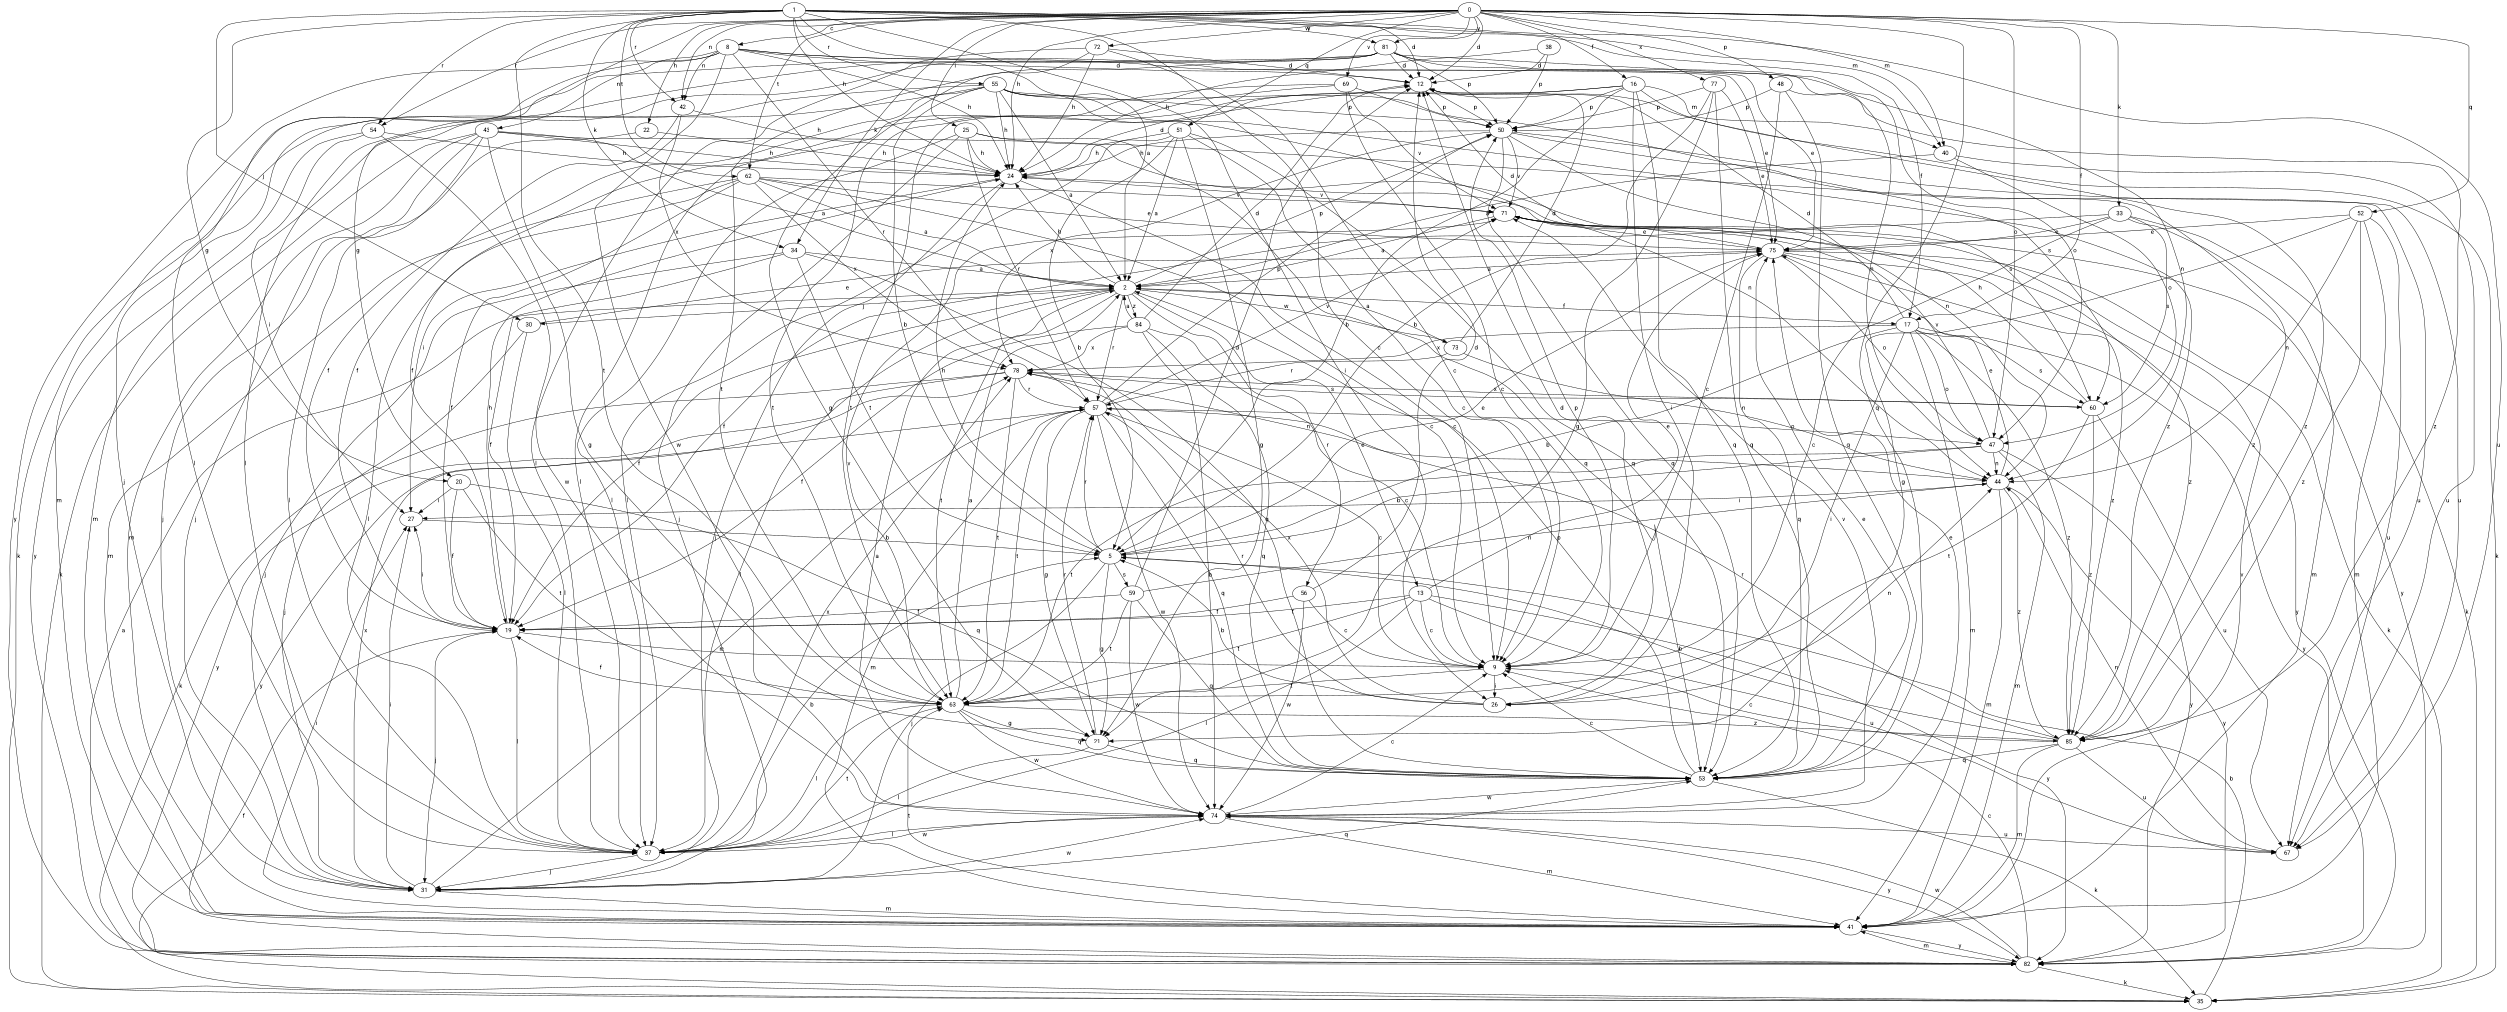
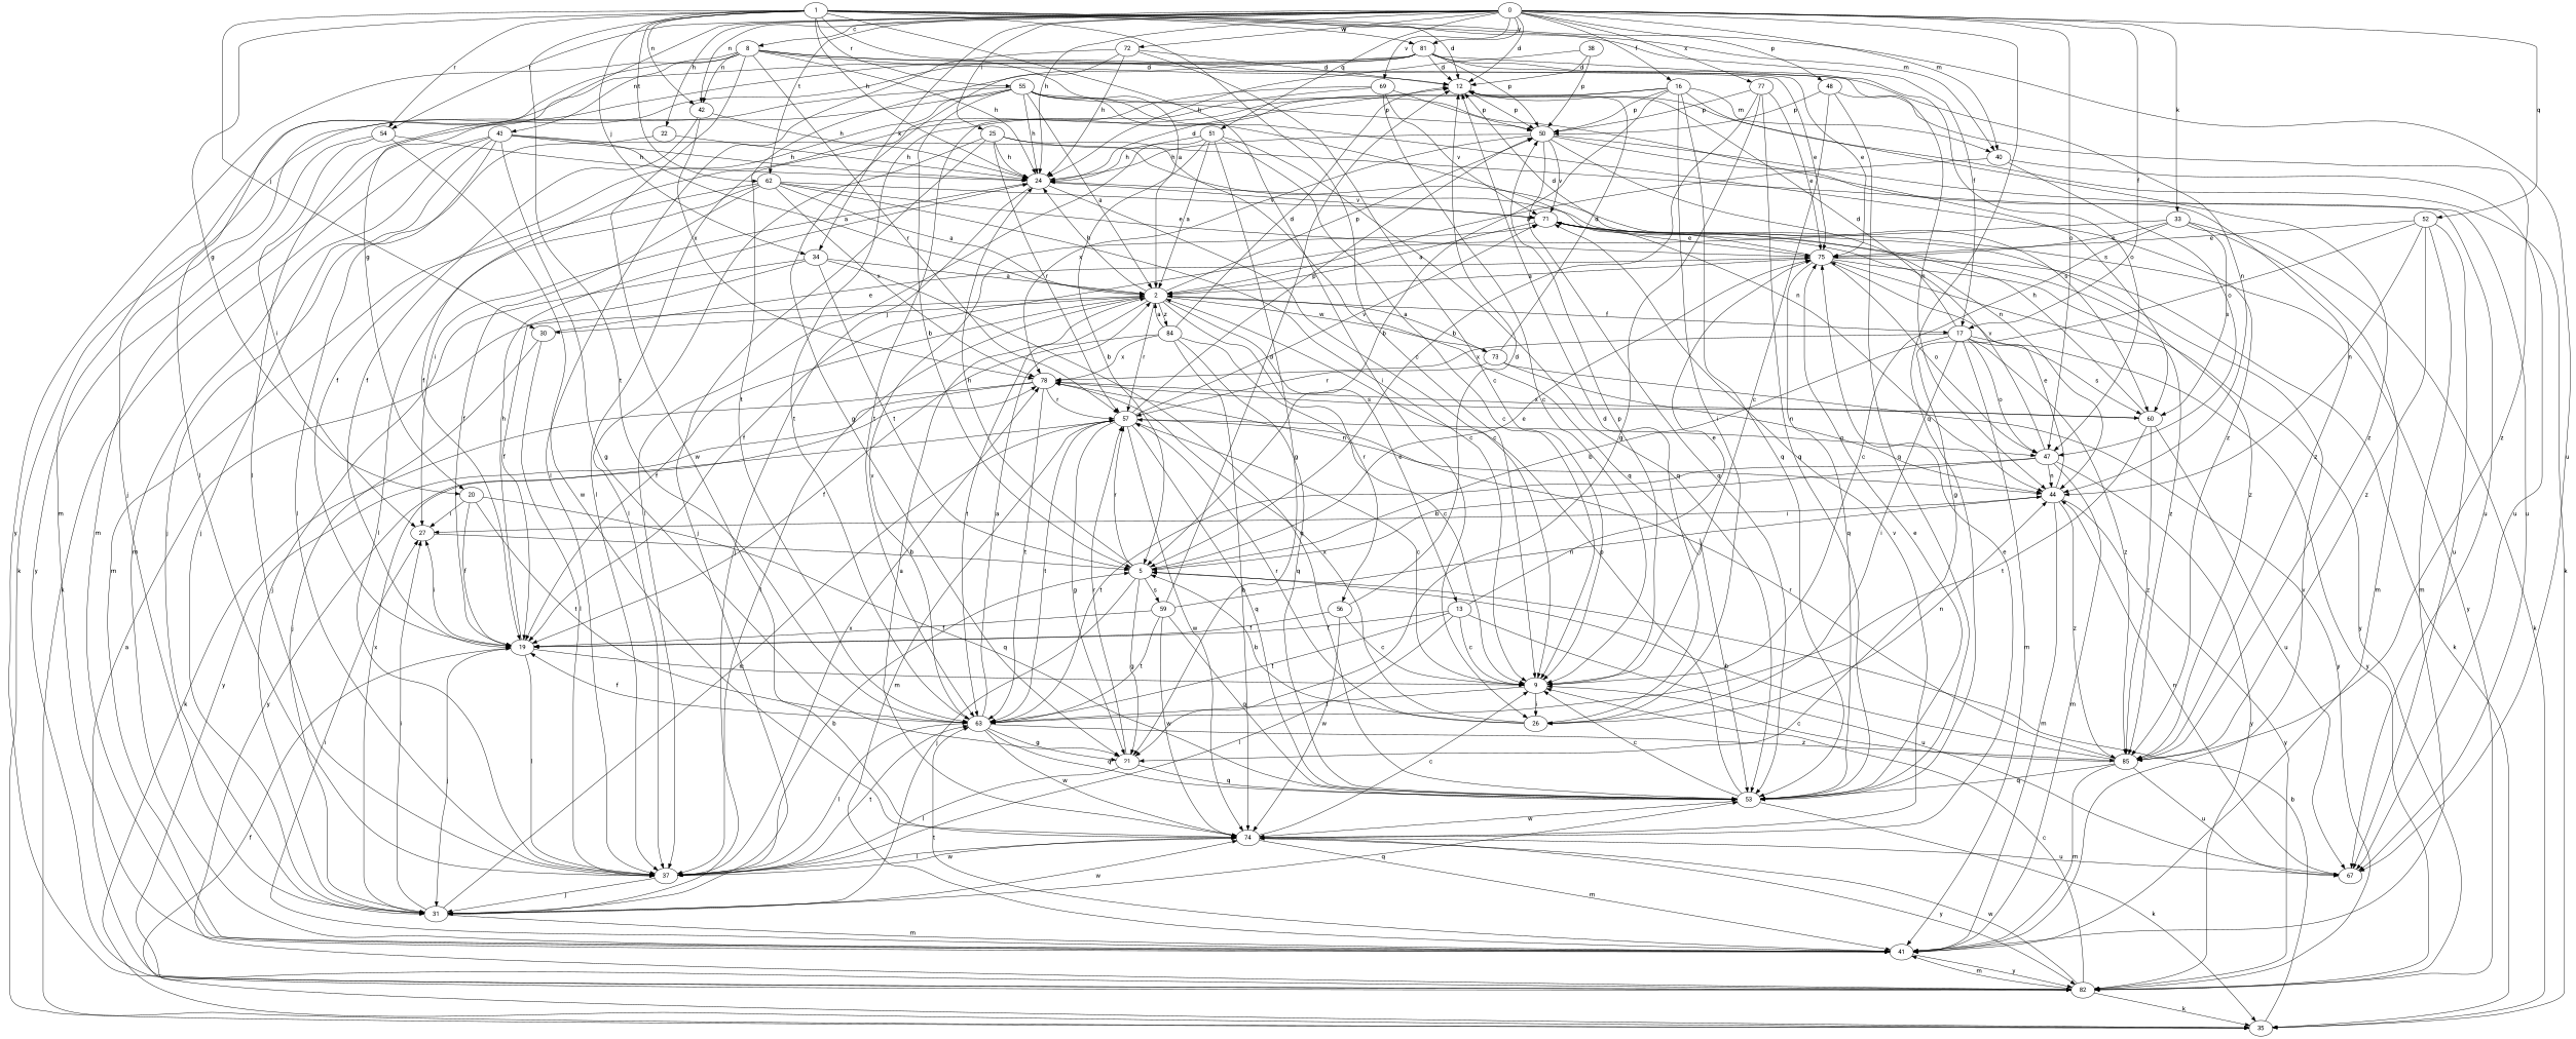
  strict digraph {
    fontname=Roboto
    node [fontname=Roboto]
    edge [fontname=Roboto]
    0
    8
    12
    16
    17
    20
    22
    24
    25
    33
    34
    40
    42
    47
    48
    51
    52
    53
    54
    62
    69
    72
    77
    81
    37
    57
    n27 [label=75]
    43
    44
    74
    82
    50
    35
    26
    63
    19
    5
    85
    41
    60
    78
    27
    31
    9
    71
    67
    2
    38
    21
    1
    30
    55
    13
    56
    73
    84
    59
    0 -> 8 [label=c]
    0 -> 12 [label=d]
    0 -> 16 [label=f]
    0 -> 17 [label=f]
    0 -> 20 [label=g]
    0 -> 22 [label=h]
    0 -> 24 [label=h]
    0 -> 25 [label=i]
    0 -> 33 [label=k]
    0 -> 34 [label=k]
    0 -> 40 [label=m]
    0 -> 42 [label=n]
    0 -> 47 [label=o]
    0 -> 48 [label=p]
    0 -> 51 [label=q]
    0 -> 52 [label=q]
    0 -> 53 [label=q]
    0 -> 54 [label=r]
    0 -> 62 [label=t]
    0 -> 69 [label=v]
    0 -> 72 [label=w]
    0 -> 77 [label=x]
    0 -> 81 [label=y]
    8 -> 12 [label=d]
    8 -> 24 [label=h]
    8 -> 42 [label=n]
    8 -> 37 [label=l]
    8 -> 57 [label=r]
    8 -> n27 [label=e]
    8 -> 43 [label=n]
    8 -> 44 [label=n]
    8 -> 74 [label=w]
    8 -> 82 [label=y]
    12 -> 50 [label=p]
    12 -> 35 [label=k]
    16 -> 40 [label=m]
    16 -> 53 [label=q]
    16 -> 50 [label=p]
    16 -> 26 [label=i]
    16 -> 63 [label=t]
    16 -> 19 [label=f]
    16 -> 5 [label=b]
    16 -> 85 [label=z]
    17 -> 12 [label=d]
    17 -> 47 [label=o]
    17 -> 82 [label=y]
    17 -> 26 [label=i]
    17 -> 5 [label=b]
    17 -> 85 [label=z]
    17 -> 41 [label=m]
    17 -> 60 [label=s]
    17 -> 78 [label=x]
    20 -> 53 [label=q]
    20 -> 63 [label=t]
    20 -> 19 [label=f]
    20 -> 27 [label=i]
    22 -> 24 [label=h]
    22 -> 31 [label=j]
    24 -> 12 [label=d]
    24 -> 27 [label=i]
    24 -> 31 [label=j]
    24 -> 9 [label=c]
    24 -> 71 [label=v]
    25 -> 24 [label=h]
    25 -> 53 [label=q]
    25 -> 37 [label=l]
    25 -> 57 [label=r]
    25 -> 31 [label=j]
    25 -> 67 [label=u]
    33 -> n27 [label=e]
    33 -> 35 [label=k]
    33 -> 19 [label=f]
    33 -> 41 [label=m]
    33 -> 60 [label=s]
    33 -> 9 [label=c]
    34 -> 53 [label=q]
    34 -> 19 [label=f]
    34 -> 5 [label=t]
    34 -> 31 [label=j]
    34 -> 2 [label=a]
    40 -> 47 [label=o]
    40 -> 67 [label=u]
    40 -> 2 [label=a]
    42 -> 24 [label=h]
    42 -> 19 [label=f]
    42 -> 78 [label=x]
    47 -> 44 [label=n]
    47 -> 82 [label=y]
    47 -> 63 [label=t]
    47 -> 5 [label=b]
    47 -> 41 [label=m]
    47 -> 71 [label=v]
    48 -> 53 [label=q]
    48 -> 50 [label=p]
    48 -> 85 [label=z]
    48 -> 9 [label=c]
    51 -> 24 [label=h]
    51 -> 53 [label=q]
    51 -> 37 [label=l]
    51 -> 5 [label=b]
    51 -> 9 [label=c]
    51 -> 2 [label=a]
    51 -> 21 [label=g]
    52 -> n27 [label=e]
    52 -> 44 [label=n]
    52 -> 85 [label=z]
    52 -> 41 [label=m]
    52 -> 67 [label=u]
    52 -> 21 [label=g]
    53 -> n27 [label=e]
    53 -> 74 [label=w]
    53 -> 35 [label=k]
    53 -> 9 [label=c]
    53 -> 2 [label=p]
    54 -> 24 [label=h]
    54 -> 74 [label=w]
    54 -> 82 [label=y]
    54 -> 27 [label=i]
    62 -> 37 [label=l]
    62 -> n27 [label=e]
    62 -> 19 [label=f]
    62 -> 41 [label=m]
    62 -> 78 [label=x]
    62 -> 9 [label=c]
    62 -> 71 [label=v]
    62 -> 2 [label=a]
    69 -> 37 [label=l]
    69 -> 50 [label=p]
    69 -> 63 [label=t]
    69 -> 9 [label=c]
    69 -> 71 [label=v]
    72 -> 12 [label=d]
    72 -> 24 [label=h]
    72 -> 37 [label=l]
    72 -> 9 [label=c]
    72 -> 21 [label=g]
    77 -> 53 [label=q]
    77 -> n27 [label=e]
    77 -> 50 [label=p]
    77 -> 5 [label=b]
    77 -> 21 [label=g]
    81 -> 12 [label=d]
    81 -> 47 [label=o]
    81 -> 37 [label=l]
    81 -> n27 [label=e]
    81 -> 44 [label=n]
    81 -> 50 [label=p]
    81 -> 63 [label=t]
    81 -> 41 [label=m]
    81 -> 31 [label=j]
    37 -> 74 [label=w]
    37 -> 63 [label=t]
    37 -> 5 [label=b]
    37 -> 78 [label=x]
    37 -> 31 [label=j]
    57 -> 47 [label=o]
    57 -> 53 [label=q]
    57 -> 74 [label=w]
    57 -> 82 [label=y]
    57 -> 50 [label=p]
    57 -> 63 [label=t]
    57 -> 41 [label=m]
    57 -> 9 [label=c]
    57 -> 71 [label=v]
    57 -> 21 [label=g]
    n27 -> 12 [label=d]
    n27 -> 47 [label=o]
    n27 -> 53 [label=q]
    n27 -> 82 [label=y]
    n27 -> 35 [label=k]
    n27 -> 85 [label=z]
    n27 -> 2 [label=a]
    43 -> 24 [label=h]
    43 -> 37 [label=l]
    43 -> 35 [label=k]
    43 -> 41 [label=m]
    43 -> 60 [label=s]
    43 -> 31 [label=j]
    43 -> 2 [label=a]
    43 -> 21 [label=g]
    44 -> n27 [label=e]
    44 -> 82 [label=y]
    44 -> 85 [label=z]
    44 -> 41 [label=m]
    44 -> 27 [label=i]
    74 -> 37 [label=l]
    74 -> n27 [label=e]
    74 -> 82 [label=y]
    74 -> 41 [label=m]
    74 -> 9 [label=c]
    74 -> 71 [label=v]
    74 -> 67 [label=u]
    74 -> 2 [label=a]
    82 -> 74 [label=w]
    82 -> 35 [label=k]
    82 -> 41 [label=m]
    82 -> 9 [label=c]
    82 -> 2 [label=a]
    50 -> 24 [label=h]
    50 -> 53 [label=q]
    50 -> 44 [label=n]
    50 -> 85 [label=z]
    50 -> 78 [label=x]
    50 -> 71 [label=v]
    50 -> 67 [label=u]
    35 -> 19 [label=f]
    35 -> 5 [label=b]
    26 -> 12 [label=d]
    26 -> 57 [label=r]
    26 -> 44 [label=n]
    26 -> 5 [label=b]
    26 -> 78 [label=x]
    63 -> 53 [label=q]
    63 -> 37 [label=l]
    63 -> 74 [label=w]
    63 -> 19 [label=f]
    63 -> 85 [label=z]
    63 -> 71 [label=v]
    63 -> 2 [label=a]
    63 -> 21 [label=g]
    19 -> 24 [label=h]
    19 -> 37 [label=l]
    19 -> 27 [label=i]
    19 -> 31 [label=j]
    19 -> 9 [label=c]
    5 -> 24 [label=h]
    5 -> 57 [label=r]
    5 -> n27 [label=e]
    5 -> 31 [label=j]
    5 -> 21 [label=g]
    5 -> 59 [label=s]
    85 -> 53 [label=q]
    85 -> 57 [label=r]
    85 -> 5 [label=b]
    85 -> 41 [label=m]
    85 -> 9 [label=c]
    85 -> 67 [label=u]
    41 -> 82 [label=y]
    41 -> 63 [label=t]
    41 -> 27 [label=i]
    41 -> 71 [label=v]
    60 -> 24 [label=h]
    60 -> 63 [label=t]
    60 -> 85 [label=z]
    60 -> 78 [label=x]
    60 -> 67 [label=u]
    78 -> 57 [label=r]
    78 -> 44 [label=n]
    78 -> 82 [label=y]
    78 -> 35 [label=k]
    78 -> 63 [label=t]
    78 -> 60 [label=s]
    27 -> 5 [label=b]
    31 -> 53 [label=q]
    31 -> 57 [label=r]
    31 -> 74 [label=w]
    31 -> 41 [label=m]
    31 -> 78 [label=x]
    31 -> 27 [label=i]
    9 -> 50 [label=p]
    9 -> 26 [label=i]
    9 -> 63 [label=t]
    71 -> n27 [label=e]
    71 -> 82 [label=y]
    71 -> 85 [label=z]
    71 -> 2 [label=a]
    67 -> 44 [label=n]
    2 -> 17 [label=f]
    2 -> 24 [label=h]
    2 -> 37 [label=l]
    2 -> 57 [label=r]
    2 -> 50 [label=p]
    2 -> 63 [label=t]
    2 -> 19 [label=f]
    2 -> 30 [label=j]
    2 -> 13 [label=e]
    2 -> 56 [label=r]
    2 -> 73 [label=w]
    2 -> 84 [label=z]
    38 -> 12 [label=d]
    38 -> 24 [label=h]
    38 -> 50 [label=p]
    21 -> 53 [label=q]
    21 -> 37 [label=l]
    21 -> 57 [label=r]
    1 -> 12 [label=d]
    1 -> 17 [label=f]
    1 -> 20 [label=g]
    1 -> 24 [label=h]
-   1 -> 34 [label=k]
+   1 -> 34 [label=j]
    1 -> 40 [label=m]
-   1 -> 42 [label=r]
+   1 -> 42 [label=n]
    1 -> 54 [label=r]
    1 -> 62 [label=t]
    1 -> 81 [label=y]
    1 -> 26 [label=i]
    1 -> 63 [label=t]
    1 -> 9 [label=c]
    1 -> 67 [label=u]
    1 -> 2 [label=a]
    1 -> 30 [label=j]
    1 -> 55 [label=r]
    30 -> 37 [label=l]
    30 -> n27 [label=e]
    30 -> 31 [label=j]
    55 -> 24 [label=h]
    55 -> 44 [label=n]
    55 -> 50 [label=p]
    55 -> 35 [label=k]
    55 -> 19 [label=f]
    55 -> 5 [label=b]
    55 -> 85 [label=z]
    55 -> 41 [label=m]
    55 -> 60 [label=s]
    55 -> 2 [label=a]
    13 -> 37 [label=l]
    13 -> n27 [label=e]
-   13 -> 82 [label=y]
+   73 -> 82 [label=y]
    13 -> 63 [label=t]
    13 -> 19 [label=f]
    13 -> 9 [label=c]
    13 -> 67 [label=u]
    56 -> 12 [label=d]
    56 -> 74 [label=w]
    56 -> 19 [label=f]
    56 -> 9 [label=c]
    73 -> 12 [label=d]
    73 -> 57 [label=r]
    73 -> 44 [label=n]
    73 -> 2 [label=a]
    84 -> 12 [label=d]
    84 -> 53 [label=q]
    84 -> 74 [label=b]
    84 -> 19 [label=f]
    84 -> 78 [label=x]
    84 -> 9 [label=c]
    84 -> 2 [label=a]
    59 -> 12 [label=d]
    59 -> 53 [label=q]
    59 -> 44 [label=n]
    59 -> 74 [label=w]
    59 -> 63 [label=t]
    59 -> 19 [label=f]
  }
